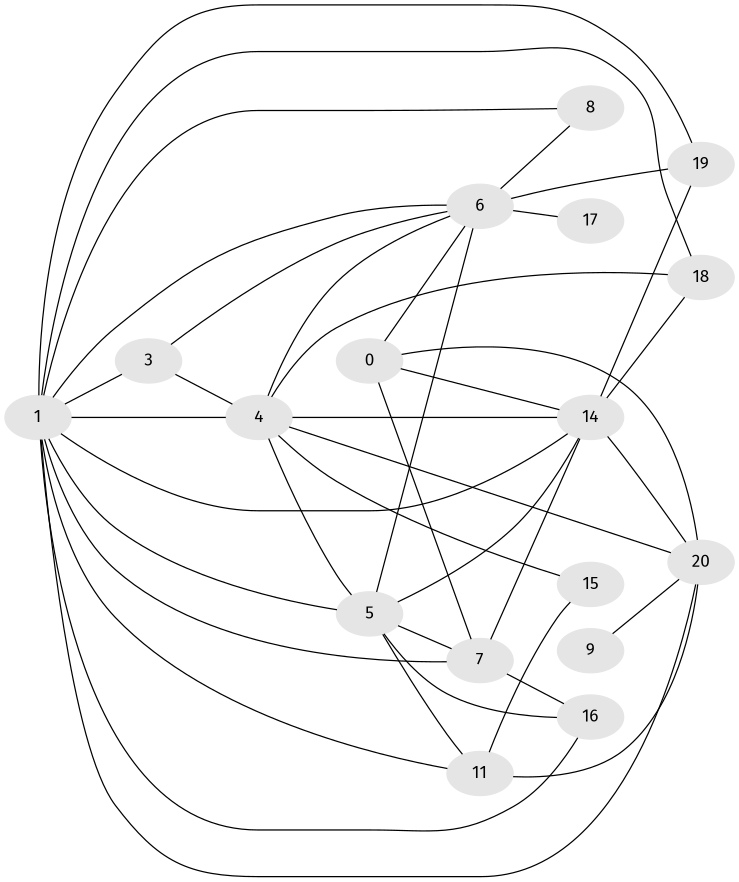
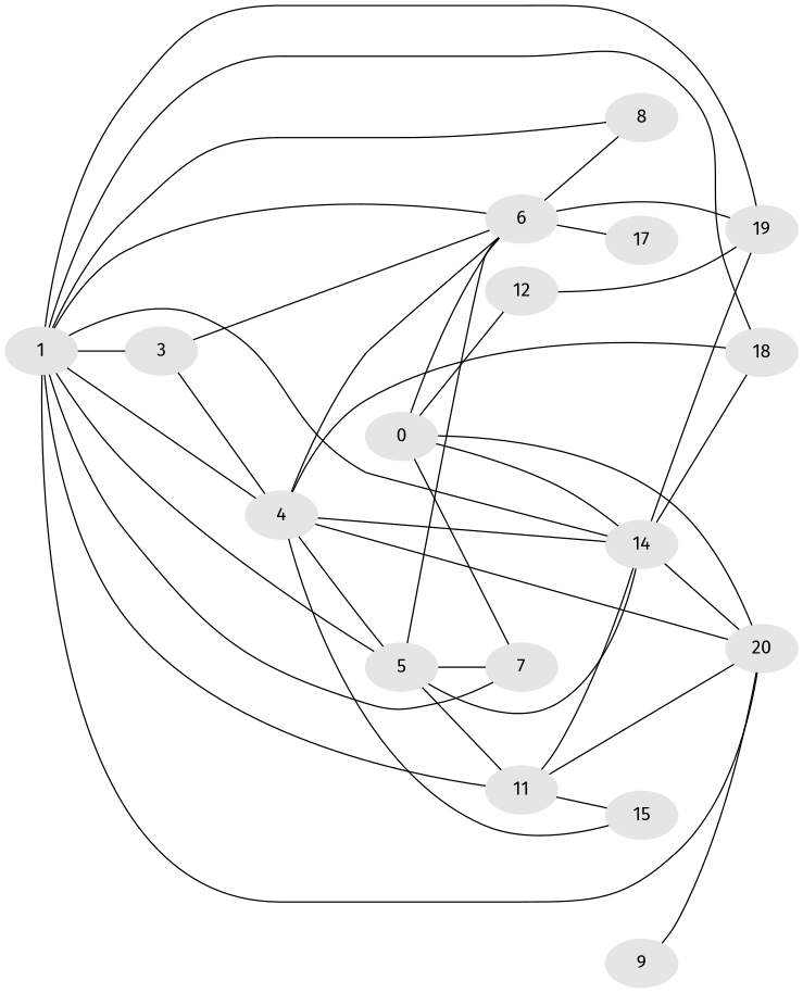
  graph {
    fontname="Fira Sans"
    rankdir=LR
    node [color=gray90 fontname="Fira Sans" style=filled]
    edge [fontname="Fira Sans" weight=1.0]
    1
    3
    4
    5
    6
    7
    8
    11
    14
-   16
    18
    19
    20
    15
    17
    n16 [label=0]
+   12
    9
    1 -- 3 [weight=3.0]
    1 -- 4 [weight=3.0]
    1 -- 5
    1 -- 6 [weight=2.0]
    1 -- 7
    1 -- 8
    1 -- 11
    1 -- 14
-   1 -- 16
    1 -- 18
    1 -- 19
    1 -- 20
    3 -- 4
    3 -- 6 [weight=2.0]
    4 -- 5 [weight=3.0]
    4 -- 6
    4 -- 14 [weight=2.0]
    4 -- 18 [weight=2.0]
    4 -- 20
    4 -- 15
    5 -- 6
    5 -- 7
    5 -- 11
    5 -- 14 [weight=3.0]
-   5 -- 16
    6 -- 8
    6 -- 19
    6 -- 17
-   7 -- 16
-   7 -- 14
+   11 -- 14
    11 -- 20
    11 -- 15
    14 -- 18
    14 -- 19
    14 -- 20
    n16 -- 6
    n16 -- 7
    n16 -- 14 [weight=2.0]
    n16 -- 20
+   n16 -- 12
+   12 -- 19
    9 -- 20
  }
